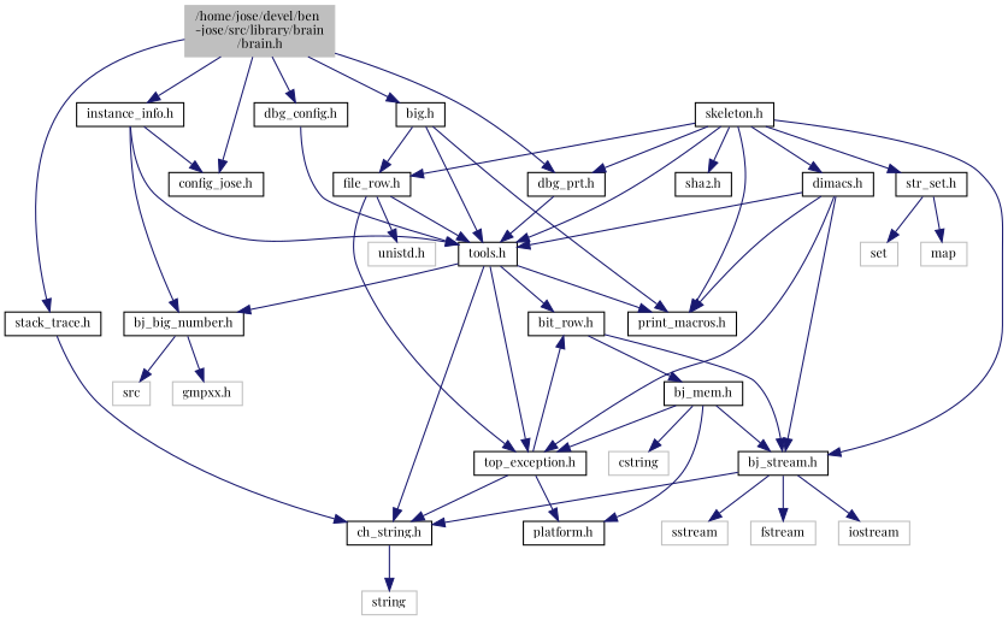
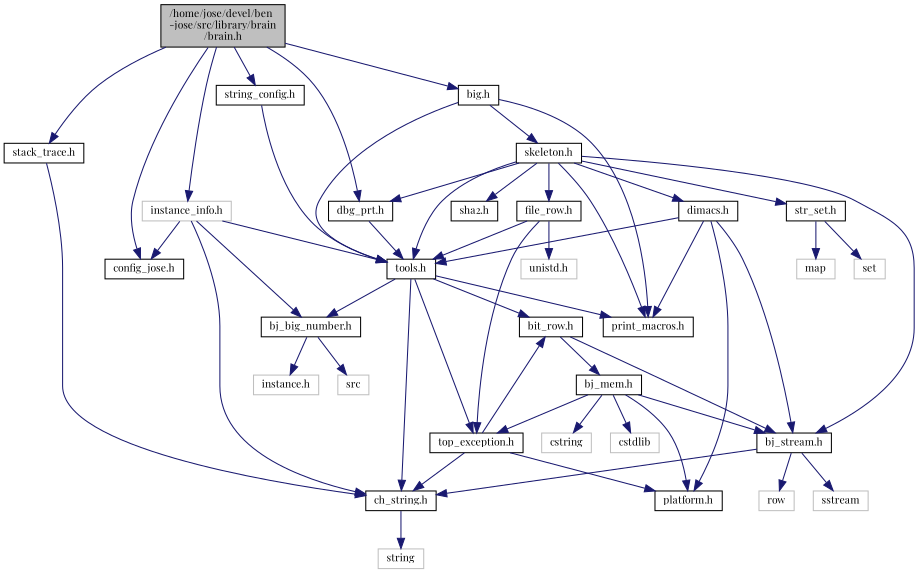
  digraph {
    fontname="Playfair Display"
    node [color=black fillcolor=white fontname="Playfair Display" fontsize=10 shape=record style=filled]
    edge [color=midnightblue fontname="Playfair Display" fontsize=10 labelfontname=Helvetica labelfontsize=10 style=solid]
-   n1 [color=grey75 fillcolor=grey75 fontcolor=black height=0.2 label="/home/jose/devel/ben\l-jose/src/library/brain\l/brain.h" width=0.4]
+   n1 [fillcolor=grey75 fontcolor=black height=0.2 label="/home/jose/devel/ben\l-jose/src/library/brain\l/brain.h" width=0.4]
    n2 [height=0.2 label="stack_trace.h" width=0.4]
    n3 [height=0.2 label="config_jose.h" width=0.4]
-   n4 [height=0.2 label="instance_info.h" width=0.4]
+   n4 [color=grey75 height=0.2 label="instance_info.h" width=0.4]
    n5 [height=0.2 label="big.h" width=0.4]
    n6 [height=0.2 label="dbg_prt.h" width=0.4]
-   n7 [height=0.2 label="dbg_config.h" width=0.4]
+   n7 [height=0.2 label="string_config.h" width=0.4]
    n8 [height=0.2 label="ch_string.h" width=0.4]
    n9 [height=0.2 label="tools.h" width=0.4]
    n10 [height=0.2 label="bj_big_number.h" width=0.4]
    n11 [height=0.2 label="bit_row.h" width=0.4]
    n12 [height=0.2 label="top_exception.h" width=0.4]
    n13 [height=0.2 label="print_macros.h" width=0.4]
    n14 [height=0.2 label="skeleton.h" width=0.4]
    n15 [color=grey75 height=0.2 label=string width=0.4]
    n16 [color=grey75 height=0.2 label=src width=0.4]
-   n17 [color=grey75 height=0.2 label="gmpxx.h" width=0.4]
+   n17 [color=grey75 height=0.2 label="instance.h" width=0.4]
    n18 [height=0.2 label="bj_mem.h" width=0.4]
    n19 [height=0.2 label="bj_stream.h" width=0.4]
    n20 [height=0.2 label="platform.h" width=0.4]
    n21 [color=grey75 height=0.2 label=cstring width=0.4]
-   n23 [color=grey75 height=0.2 label=iostream width=0.4]
+   n22 [color=grey75 height=0.2 label=cstdlib width=0.4]
+   n23 [color=grey75 height=0.2 label=row width=0.4]
    n24 [color=grey75 height=0.2 label=sstream width=0.4]
-   n25 [color=grey75 height=0.2 label=fstream width=0.4]
    n26 [height=0.2 label="file_row.h" width=0.4]
    n27 [height=0.2 label="dimacs.h" width=0.4]
    n28 [height=0.2 label="sha2.h" width=0.4]
    n29 [height=0.2 label="str_set.h" width=0.4]
    n30 [color=grey75 height=0.2 label="unistd.h" width=0.4]
    n31 [color=grey75 height=0.2 label=set width=0.4]
    n32 [color=grey75 height=0.2 label=map width=0.4]
    n1 -> n2
    n1 -> n3
    n1 -> n4
    n1 -> n5
    n1 -> n6
    n1 -> n7
    n2 -> n8
    n4 -> n3
+   n4 -> n8
    n4 -> n9
    n4 -> n10
    n5 -> n9
    n5 -> n13
-   n5 -> n26
+   n5 -> n14
    n6 -> n9
    n7 -> n9
    n8 -> n15
    n9 -> n8
    n9 -> n10
    n9 -> n11
    n9 -> n12
    n9 -> n13
    n10 -> n16
    n10 -> n17
    n11 -> n18
    n11 -> n19
    n12 -> n8
    n12 -> n11
    n12 -> n20
    n14 -> n6
    n14 -> n9
    n14 -> n13
    n14 -> n19
    n14 -> n26
    n14 -> n27
    n14 -> n28
    n14 -> n29
    n18 -> n12
    n18 -> n19
    n18 -> n20
    n18 -> n21
+   n18 -> n22
    n19 -> n8
    n19 -> n23
    n19 -> n24
-   n19 -> n25
    n26 -> n9
    n26 -> n12
    n26 -> n30
    n27 -> n9
-   n27 -> n12
+   n27 -> n20
    n27 -> n13
    n27 -> n19
    n29 -> n31
    n29 -> n32
  }
